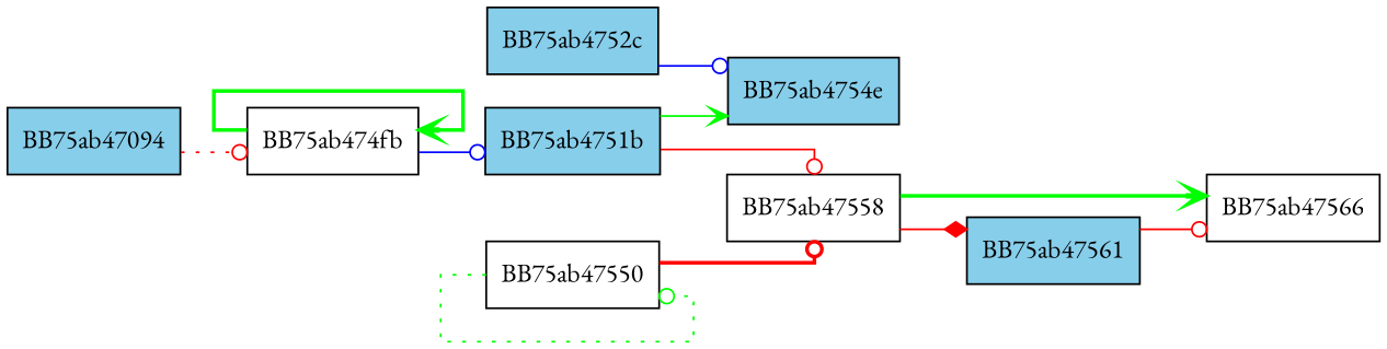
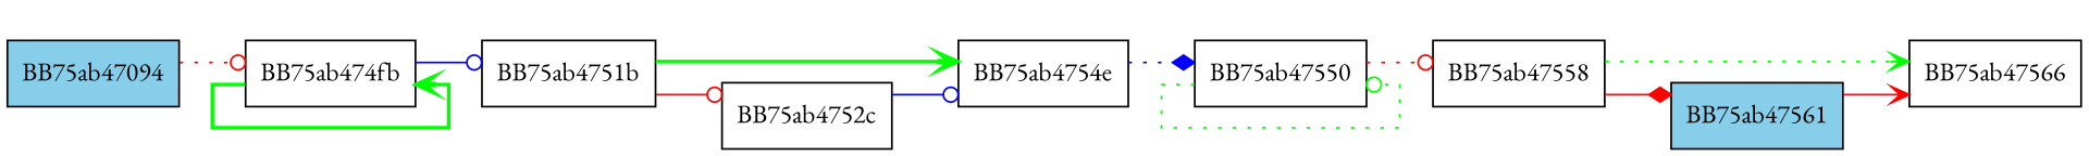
  digraph {
    fontname="EB Garamond"
    rankdir=LR
    splines=ortho
    node [fillcolor=white fontname="EB Garamond" shape=box style=filled]
    edge [arrowhead=odot color=red fontname="EB Garamond" style=solid]
    BB75ab47094 [fillcolor=skyblue]
    BB75ab474fb
-   BB75ab4751b [fillcolor=skyblue]
-   BB75ab4754e [fillcolor=skyblue]
-   BB75ab4752c [fillcolor=skyblue]
+   BB75ab4751b
+   BB75ab4754e
+   BB75ab4752c
    BB75ab47550
    BB75ab47558
    BB75ab47566
    BB75ab47561 [fillcolor=skyblue]
    BB75ab47094 -> BB75ab474fb [style=dotted]
    BB75ab474fb -> BB75ab474fb [arrowhead=vee color=green style=bold]
    BB75ab474fb -> BB75ab4751b [color=blue]
-   BB75ab4751b -> BB75ab4754e [arrowhead=vee color=green]
-   BB75ab4751b -> BB75ab47558
+   BB75ab4751b -> BB75ab4754e [arrowhead=vee color=green style=bold]
+   BB75ab4751b -> BB75ab4752c
+   BB75ab4754e -> BB75ab47550 [arrowhead=diamond color=blue style=dotted]
    BB75ab4752c -> BB75ab4754e [color=blue]
    BB75ab47550 -> BB75ab47550 [color=green style=dotted]
-   BB75ab47550 -> BB75ab47558 [style=bold]
-   BB75ab47558 -> BB75ab47566 [arrowhead=vee color=green style=bold]
+   BB75ab47550 -> BB75ab47558 [style=dotted]
+   BB75ab47558 -> BB75ab47566 [arrowhead=vee color=green style=dotted]
    BB75ab47558 -> BB75ab47561 [arrowhead=diamond]
-   BB75ab47561 -> BB75ab47566
+   BB75ab47561 -> BB75ab47566 [arrowhead=vee]
  }
